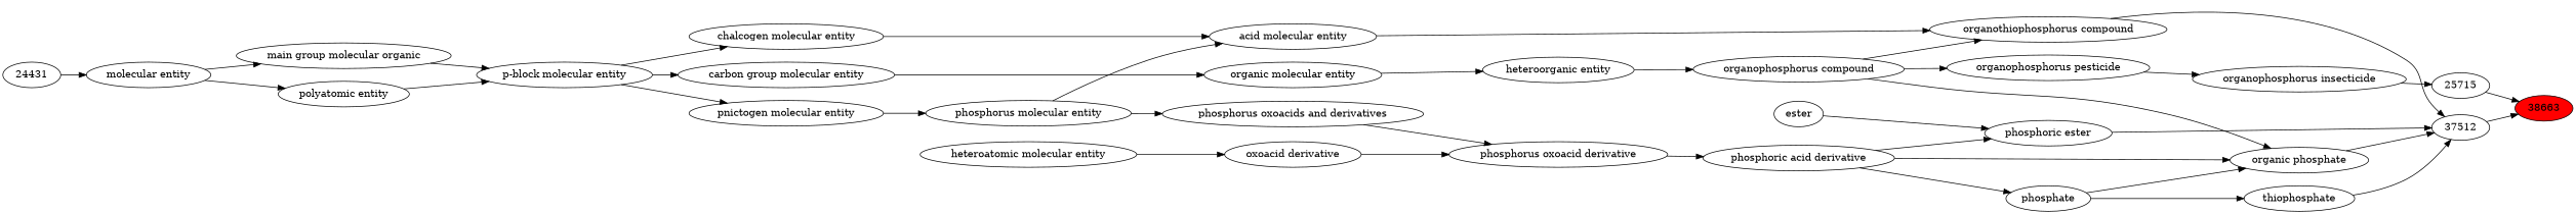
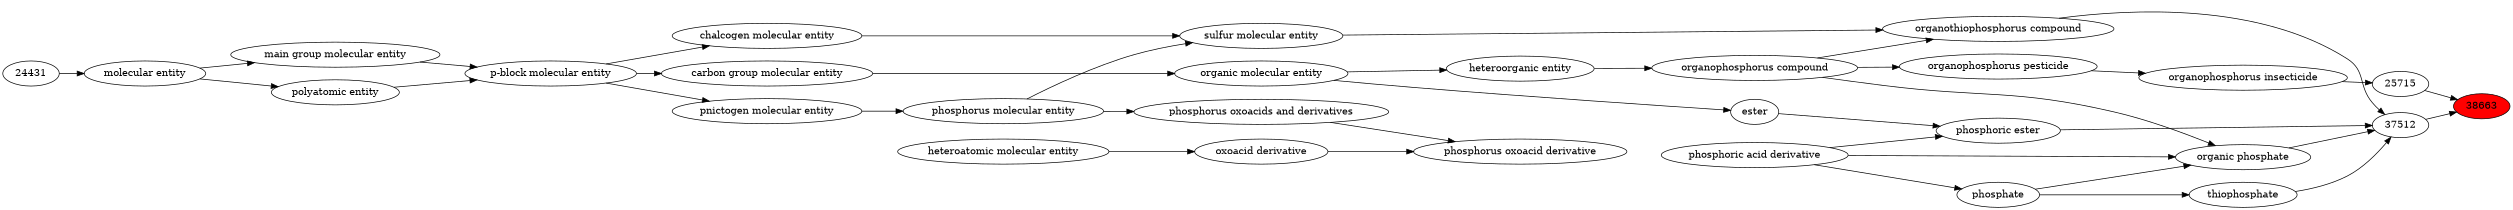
  digraph {
    rankdir=LR
    n1 [fillcolor=red label=38663 style=filled]
    n2 [label=37512]
    n3 [label=25715]
    n4 [label=thiophosphate]
    n5 [label="organic phosphate"]
    n6 [label="organothiophosphorus compound"]
    n7 [label="phosphoric ester"]
    n8 [label="organophosphorus insecticide"]
    n9 [label=phosphate]
    n10 [label="phosphoric acid derivative"]
    n11 [label="organophosphorus compound"]
    n12 [label="organophosphorus pesticide"]
-   n13 [label="acid molecular entity"]
+   n13 [label="sulfur molecular entity"]
    n14 [label=ester]
    n15 [label="phosphorus oxoacid derivative"]
    n16 [label="heteroorganic entity"]
    n17 [label="phosphorus molecular entity"]
    n18 [label="phosphorus oxoacids and derivatives"]
    n19 [label="chalcogen molecular entity"]
    n20 [label="organic molecular entity"]
    n21 [label="oxoacid derivative"]
    n22 [label="pnictogen molecular entity"]
    n23 [label="p-block molecular entity"]
    n24 [label="carbon group molecular entity"]
    n25 [label="heteroatomic molecular entity"]
-   n26 [label="main group molecular organic"]
+   n26 [label="main group molecular entity"]
    n27 [label="polyatomic entity"]
    n28 [label="molecular entity"]
    n29 [label=24431]
    n2 -> n1
    n3 -> n1
    n4 -> n2
    n5 -> n2
    n6 -> n2
    n7 -> n2
    n8 -> n3
    n9 -> n4
    n9 -> n5
    n10 -> n5
    n10 -> n7
    n10 -> n9
    n11 -> n5
    n11 -> n6
    n11 -> n12
    n12 -> n8
    n13 -> n6
    n14 -> n7
-   n15 -> n10
    n16 -> n11
    n17 -> n13
    n17 -> n18
    n18 -> n15
    n19 -> n13
+   n20 -> n14
    n20 -> n16
    n21 -> n15
    n22 -> n17
    n23 -> n19
    n23 -> n22
    n23 -> n24
    n24 -> n20
    n25 -> n21
    n26 -> n23
    n27 -> n23
    n28 -> n26
    n28 -> n27
    n29 -> n28
  }
